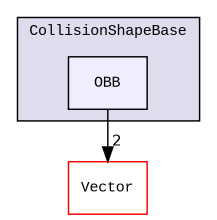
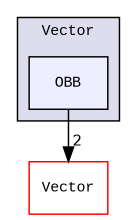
  digraph {
    compound=true
    fontname="Liberation Mono"
    node [fontname="Liberation Mono" fontsize=10 shape=box style=filled]
    n1 [fillcolor="#eeeeff" label=OBB pencolor=black]
    n2 [color=red fillcolor=white label=Vector]
    subgraph cluster_1 {
      bgcolor="#ddddee"
      fontsize=10
-     label=CollisionShapeBase
+     label=Vector
      pencolor=black
      n1
    }
    n1 -> n2 [headlabel=2 labeldistance=1.5 labelfontname=Helvetica labelfontsize=10 fontname="Liberation Mono"]
  }
